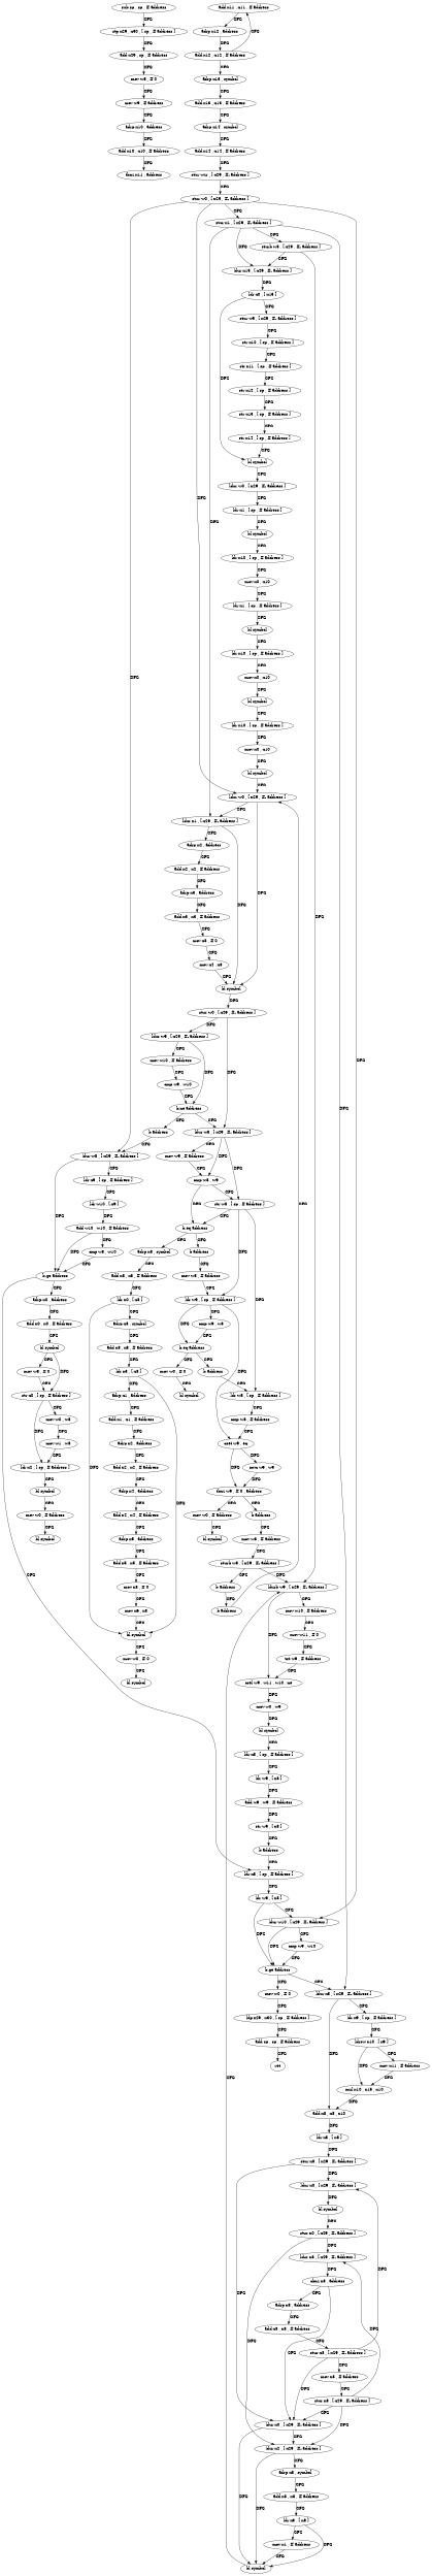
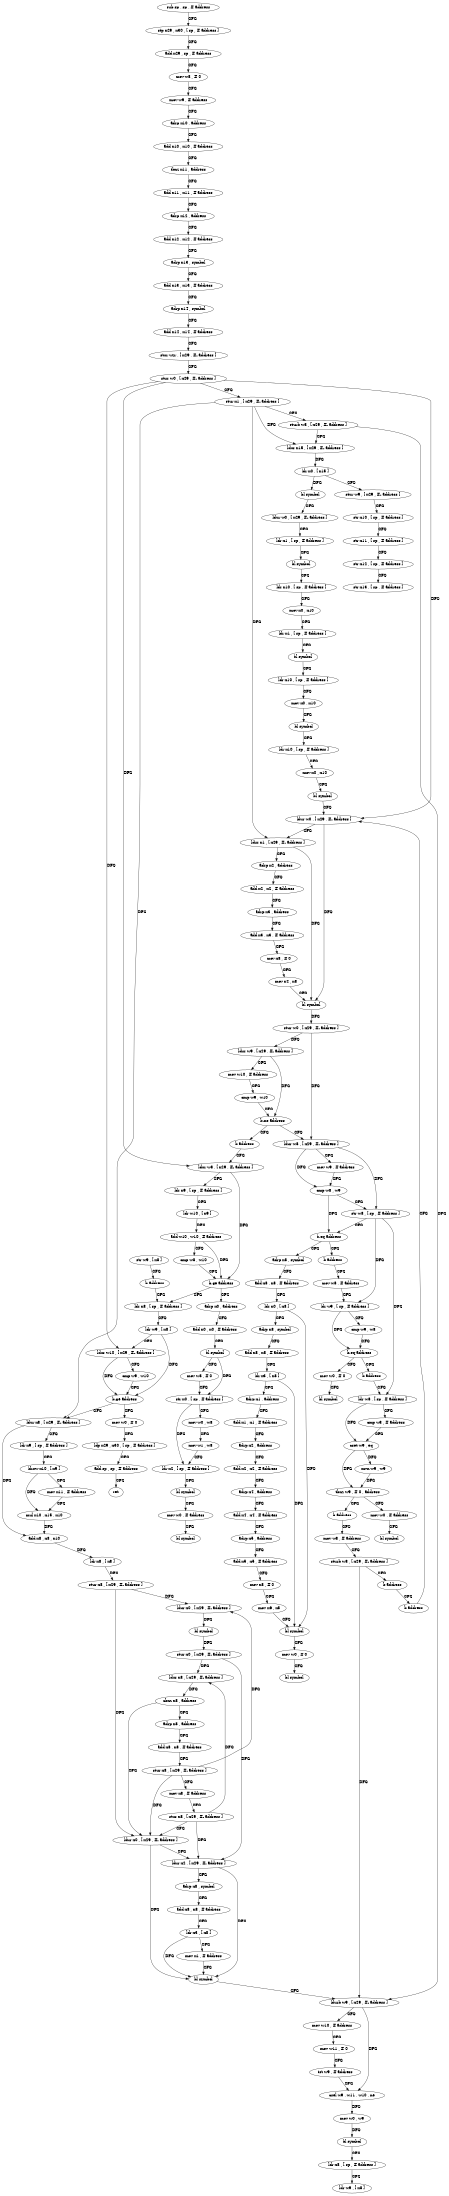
  digraph {
    n1 [label="sub sp , sp , # address"]
    n2 [label="stp x29 , x30 , [ sp , # address ]"]
    n3 [label="add x29 , sp , # address"]
    n4 [label="mov w8 , # 0"]
    n5 [label="mov w9 , # address"]
    n6 [label="adrp x10 , address"]
    n7 [label="add x10 , x10 , # address"]
    n8 [label="tbnz x11 , address"]
    n9 [label="add x11 , x11 , # address"]
    n10 [label="adrp x12 , address"]
    n11 [label="add x12 , x12 , # address"]
    n12 [label="adrp x13 , symbol"]
    n13 [label="add x13 , x13 , # address"]
    n14 [label="adrp x14 , symbol"]
    n15 [label="add x14 , x14 , # address"]
    n16 [label="stur wzr , [ x29 , #- address ]"]
    n17 [label="stur w0 , [ x29 , #- address ]"]
    n18 [label="stur x1 , [ x29 , #- address ]"]
    n19 [label="ldur w0 , [ x29 , #- address ]"]
    n20 [label="ldur w8 , [ x29 , #- address ]"]
    n21 [label="ldur w10 , [ x29 , #- address ]"]
    n22 [label="sturb w8 , [ x29 , #- address ]"]
    n23 [label="ldur x15 , [ x29 , #- address ]"]
    n24 [label="ldur x8 , [ x29 , #- address ]"]
    n25 [label="ldur x1 , [ x29 , #- address ]"]
    n26 [label="bl symbol"]
    n27 [label="ldr x9 , [ sp , # address ]"]
    n28 [label="b.ge address"]
    n29 [label="b.ge address"]
    n30 [label="cmp w9 , w10"]
    n31 [label="ldurb w9 , [ x29 , #- address ]"]
    n32 [label="ldr x0 , [ x15 ]"]
    n33 [label="ldr x9 , [ sp , # address ]"]
    n34 [label="add x8 , x8 , x10"]
    n35 [label="adrp x2 , address"]
    n36 [label="mov w10 , # address"]
    n37 [label="csel w9 , w11 , w10 , ne"]
    n38 [label="stur w9 , [ x29 , #- address ]"]
    n39 [label="bl symbol"]
    n40 [label="str x10 , [ sp , # address ]"]
    n41 [label="ldur w0 , [ x29 , #- address ]"]
    n42 [label="str x11 , [ sp , # address ]"]
    n43 [label="str x12 , [ sp , # address ]"]
    n44 [label="str x13 , [ sp , # address ]"]
-   n45 [label="str x14 , [ sp , # address ]"]
    n46 [label="ldr x1 , [ sp , # address ]"]
    n47 [label="bl symbol"]
    n48 [label="ldr x10 , [ sp , # address ]"]
    n49 [label="mov x0 , x10"]
    n50 [label="ldr x1 , [ sp , # address ]"]
    n51 [label="bl symbol"]
    n52 [label="ldr x10 , [ sp , # address ]"]
    n53 [label="mov x0 , x10"]
    n54 [label="bl symbol"]
    n55 [label="ldr x10 , [ sp , # address ]"]
    n56 [label="mov x0 , x10"]
    n57 [label="bl symbol"]
    n58 [label="stur w0 , [ x29 , #- address ]"]
    n59 [label="ldur w8 , [ x29 , #- address ]"]
    n60 [label="mov w9 , # address"]
    n61 [label="cmp w8 , w9"]
    n62 [label="str w8 , [ sp , # address ]"]
    n63 [label="b.eq address"]
    n64 [label="ldr w9 , [ sp , # address ]"]
    n65 [label="ldr w8 , [ sp , # address ]"]
    n66 [label="adrp x8 , symbol"]
    n67 [label="b address"]
    n68 [label="cmp w9 , w8"]
    n69 [label="b.eq address"]
    n70 [label="cmp w8 , # address"]
    n71 [label="cset w9 , eq"]
    n72 [label="add x8 , x8 , # address"]
    n73 [label="mov w8 , # address"]
    n74 [label="ldr x0 , [ x8 ]"]
    n75 [label="b address"]
    n76 [label="ldr w10 , [ x9 ]"]
    n77 [label="ldr x8 , [ sp , # address ]"]
    n78 [label="adrp x0 , address"]
    n79 [label="adrp x8 , symbol"]
    n80 [label="bl symbol"]
    n81 [label="add x8 , x8 , # address"]
    n82 [label="mov w0 , # 0"]
    n83 [label="ldr x3 , [ x8 ]"]
    n84 [label="adrp x1 , address"]
    n85 [label="add x1 , x1 , # address"]
    n86 [label="adrp x2 , address"]
    n87 [label="add x2 , x2 , # address"]
    n88 [label="adrp x4 , address"]
    n89 [label="add x4 , x4 , # address"]
    n90 [label="adrp x5 , address"]
    n91 [label="add x5 , x5 , # address"]
    n92 [label="mov x8 , # 0"]
    n93 [label="mov x6 , x8"]
    n94 [label="bl symbol"]
    n95 [label="add w10 , w10 , # address"]
    n96 [label="cmp w8 , w10"]
    n97 [label="ldr w9 , [ x8 ]"]
    n98 [label="add x0 , x0 , # address"]
    n99 [label="bl symbol"]
    n100 [label="mov w0 , # 0"]
    n101 [label="b address"]
    n102 [label="bl symbol"]
    n103 [label="mov w0 , # 0"]
    n104 [label="ldp x29 , x30 , [ sp , # address ]"]
    n105 [label="add sp , sp , # address"]
    n106 [label="ldrsw x10 , [ x9 ]"]
    n107 [label="ldr x8 , [ x8 ]"]
    n108 [label="mov w8 , # 0"]
    n109 [label="str x0 , [ sp , # address ]"]
    n110 [label="mov w0 , w8"]
    n111 [label="ldr x2 , [ sp , # address ]"]
    n112 [label="mov w1 , w8"]
    n113 [label="bl symbol"]
    n114 [label="mov w0 , # address"]
    n115 [label="bl symbol"]
    n116 [label="mvn w9 , w9"]
    n117 [label="tbnz w9 , # 0 , address"]
    n118 [label=ret]
    n119 [label="mov x11 , # address"]
    n120 [label="mul x10 , x15 , x10"]
    n121 [label="stur x8 , [ x29 , #- address ]"]
    n122 [label="ldur x0 , [ x29 , #- address ]"]
    n123 [label="ldur x0 , [ x29 , #- address ]"]
    n124 [label="bl symbol"]
    n125 [label="ldur x2 , [ x29 , #- address ]"]
    n126 [label="bl symbol"]
    n127 [label="stur x0 , [ x29 , #- address ]"]
    n128 [label="ldur x8 , [ x29 , #- address ]"]
    n129 [label="cbnz x8 , address"]
    n130 [label="adrp x8 , symbol"]
    n131 [label="adrp x8 , address"]
    n132 [label="add x8 , x8 , # address"]
    n133 [label="stur x8 , [ x29 , #- address ]"]
    n134 [label="mov w0 , # address"]
    n135 [label="b address"]
    n136 [label="bl symbol"]
    n137 [label="mov w8 , # address"]
    n138 [label="sturb w8 , [ x29 , #- address ]"]
    n139 [label="add x8 , x8 , # address"]
    n140 [label="ldr x3 , [ x8 ]"]
    n141 [label="mov x1 , # address"]
    n142 [label="mov w11 , # 0"]
    n143 [label="mov w0 , w9"]
    n144 [label="tst w9 , # address"]
    n145 [label="bl symbol"]
    n146 [label="ldr x8 , [ sp , # address ]"]
    n147 [label="ldr w9 , [ x8 ]"]
-   n148 [label="add w9 , w9 , # address"]
    n149 [label="str w9 , [ x8 ]"]
    n150 [label="b address"]
    n151 [label="mov x8 , # address"]
    n152 [label="stur x8 , [ x29 , #- address ]"]
    n153 [label="b address"]
    n154 [label="b address"]
    n155 [label="add x2 , x2 , # address"]
    n156 [label="adrp x3 , address"]
    n157 [label="add x3 , x3 , # address"]
    n158 [label="mov x8 , # 0"]
    n159 [label="mov x4 , x8"]
    n160 [label="ldur w9 , [ x29 , #- address ]"]
    n161 [label="mov w10 , # address"]
    n162 [label="b.ne address"]
    n163 [label="cmp w9 , w10"]
    n1 -> n2 [label=CFG]
    n2 -> n3 [label=CFG]
    n3 -> n4 [label=CFG]
    n4 -> n5 [label=CFG]
    n5 -> n6 [label=CFG]
    n6 -> n7 [label=CFG]
    n7 -> n8 [label=CFG]
-   n11 -> n9 [label=CFG]
+   n8 -> n9 [label=CFG]
    n9 -> n10 [label=CFG]
-   n10 -> n11 [label=DFG]
+   n10 -> n11 [label=CFG]
    n11 -> n12 [label=CFG]
    n12 -> n13 [label=CFG]
    n13 -> n14 [label=CFG]
    n14 -> n15 [label=CFG]
    n15 -> n16 [label=CFG]
    n16 -> n17 [label=CFG]
    n17 -> n18 [label=CFG]
    n17 -> n19 [label=DFG]
    n17 -> n20 [label=DFG]
    n17 -> n21 [label=DFG]
    n18 -> n22 [label=CFG]
    n18 -> n23 [label=DFG]
    n18 -> n24 [label=DFG]
    n18 -> n25 [label=DFG]
    n19 -> n25 [label=CFG]
    n19 -> n26 [label=DFG]
    n20 -> n27 [label=CFG]
    n20 -> n28 [label=DFG]
    n21 -> n29 [label=DFG]
    n21 -> n30 [label=CFG]
    n22 -> n23 [label=CFG]
    n22 -> n31 [label=DFG]
    n23 -> n32 [label=DFG]
    n24 -> n33 [label=CFG]
    n24 -> n34 [label=DFG]
    n25 -> n26 [label=DFG]
    n25 -> n35 [label=CFG]
    n26 -> n58 [label=DFG]
    n27 -> n76 [label=CFG]
    n28 -> n77 [label=CFG]
    n28 -> n78 [label=CFG]
    n29 -> n24 [label=CFG]
    n29 -> n103 [label=CFG]
    n30 -> n29 [label=CFG]
    n31 -> n36 [label=CFG]
    n31 -> n37 [label=DFG]
    n32 -> n38 [label=CFG]
    n32 -> n39 [label=DFG]
    n33 -> n106 [label=CFG]
    n34 -> n107 [label=DFG]
    n35 -> n155 [label=CFG]
    n36 -> n142 [label=CFG]
    n37 -> n143 [label=DFG]
    n38 -> n40 [label=CFG]
    n39 -> n41 [label=CFG]
    n40 -> n42 [label=CFG]
    n41 -> n46 [label=CFG]
    n42 -> n43 [label=CFG]
    n43 -> n44 [label=CFG]
-   n44 -> n45 [label=CFG]
-   n45 -> n39 [label=CFG]
    n46 -> n47 [label=CFG]
    n47 -> n48 [label=CFG]
    n48 -> n49 [label=CFG]
    n49 -> n50 [label=CFG]
    n50 -> n51 [label=CFG]
    n51 -> n52 [label=CFG]
    n52 -> n53 [label=CFG]
    n53 -> n54 [label=CFG]
    n54 -> n55 [label=CFG]
    n55 -> n56 [label=CFG]
    n56 -> n57 [label=CFG]
    n57 -> n19 [label=CFG]
    n58 -> n59 [label=DFG]
    n58 -> n160 [label=DFG]
    n59 -> n60 [label=CFG]
    n59 -> n61 [label=DFG]
    n59 -> n62 [label=DFG]
    n60 -> n61 [label=CFG]
    n61 -> n62 [label=CFG]
    n61 -> n63 [label=DFG]
    n62 -> n63 [label=CFG]
    n62 -> n64 [label=DFG]
    n62 -> n65 [label=DFG]
    n63 -> n66 [label=CFG]
    n63 -> n67 [label=CFG]
    n64 -> n68 [label=CFG]
    n64 -> n69 [label=DFG]
    n65 -> n70 [label=CFG]
-   n64 -> n71 [label=DFG]
+   n65 -> n71 [label=DFG]
    n66 -> n72 [label=CFG]
    n67 -> n73 [label=CFG]
    n68 -> n69 [label=CFG]
    n69 -> n100 [label=CFG]
    n69 -> n101 [label=CFG]
    n70 -> n71 [label=CFG]
    n71 -> n116 [label=DFG]
    n71 -> n117 [label=DFG]
    n72 -> n74 [label=CFG]
    n73 -> n64 [label=CFG]
    n74 -> n79 [label=CFG]
    n74 -> n80 [label=DFG]
    n75 -> n20 [label=CFG]
    n76 -> n95 [label=DFG]
    n77 -> n97 [label=CFG]
    n78 -> n98 [label=CFG]
    n79 -> n81 [label=CFG]
    n80 -> n82 [label=CFG]
    n81 -> n83 [label=CFG]
    n82 -> n94 [label=CFG]
    n83 -> n80 [label=DFG]
    n83 -> n84 [label=CFG]
    n84 -> n85 [label=CFG]
    n85 -> n86 [label=CFG]
    n86 -> n87 [label=CFG]
    n87 -> n88 [label=CFG]
    n88 -> n89 [label=CFG]
    n89 -> n90 [label=CFG]
    n90 -> n91 [label=CFG]
    n91 -> n92 [label=CFG]
    n92 -> n93 [label=CFG]
    n93 -> n80 [label=CFG]
    n95 -> n28 [label=DFG]
    n95 -> n96 [label=CFG]
    n96 -> n28 [label=CFG]
    n97 -> n21 [label=CFG]
    n97 -> n29 [label=DFG]
    n98 -> n99 [label=CFG]
    n99 -> n108 [label=CFG]
    n99 -> n109 [label=DFG]
    n100 -> n102 [label=CFG]
    n101 -> n65 [label=CFG]
    n103 -> n104 [label=CFG]
    n104 -> n105 [label=CFG]
    n105 -> n118 [label=CFG]
    n106 -> n119 [label=CFG]
    n106 -> n120 [label=DFG]
    n107 -> n121 [label=DFG]
    n108 -> n109 [label=CFG]
    n109 -> n110 [label=CFG]
    n109 -> n111 [label=DFG]
    n110 -> n112 [label=CFG]
    n111 -> n113 [label=CFG]
    n112 -> n111 [label=CFG]
    n113 -> n114 [label=CFG]
    n114 -> n115 [label=CFG]
    n116 -> n117 [label=DFG]
    n117 -> n134 [label=CFG]
    n117 -> n135 [label=CFG]
    n119 -> n120 [label=CFG]
    n120 -> n34 [label=DFG]
    n121 -> n122 [label=DFG]
    n121 -> n123 [label=DFG]
    n122 -> n124 [label=DFG]
    n123 -> n125 [label=CFG]
    n123 -> n126 [label=DFG]
    n124 -> n127 [label=DFG]
    n125 -> n126 [label=DFG]
    n125 -> n130 [label=CFG]
    n126 -> n31 [label=CFG]
    n127 -> n125 [label=DFG]
    n127 -> n128 [label=DFG]
    n128 -> n129 [label=DFG]
    n129 -> n123 [label=CFG]
    n129 -> n131 [label=CFG]
    n130 -> n139 [label=CFG]
    n131 -> n132 [label=CFG]
    n132 -> n133 [label=CFG]
    n133 -> n122 [label=DFG]
    n133 -> n123 [label=DFG]
    n133 -> n151 [label=CFG]
    n134 -> n136 [label=CFG]
    n135 -> n137 [label=CFG]
    n137 -> n138 [label=CFG]
    n138 -> n31 [label=DFG]
    n138 -> n153 [label=CFG]
    n139 -> n140 [label=CFG]
    n140 -> n126 [label=DFG]
    n140 -> n141 [label=CFG]
    n141 -> n126 [label=CFG]
    n142 -> n144 [label=CFG]
    n143 -> n145 [label=DFG]
    n144 -> n37 [label=CFG]
    n145 -> n146 [label=CFG]
    n146 -> n147 [label=CFG]
-   n147 -> n148 [label=DFG]
-   n148 -> n149 [label=DFG]
    n149 -> n150 [label=CFG]
    n150 -> n77 [label=CFG]
    n151 -> n152 [label=CFG]
    n152 -> n123 [label=CFG]
    n152 -> n125 [label=DFG]
    n152 -> n128 [label=DFG]
    n153 -> n154 [label=CFG]
    n154 -> n19 [label=CFG]
    n155 -> n156 [label=CFG]
    n156 -> n157 [label=CFG]
    n157 -> n158 [label=CFG]
    n158 -> n159 [label=CFG]
    n159 -> n26 [label=CFG]
    n160 -> n161 [label=CFG]
    n160 -> n162 [label=DFG]
    n161 -> n163 [label=CFG]
    n162 -> n59 [label=CFG]
    n162 -> n75 [label=CFG]
    n163 -> n162 [label=CFG]
  }
